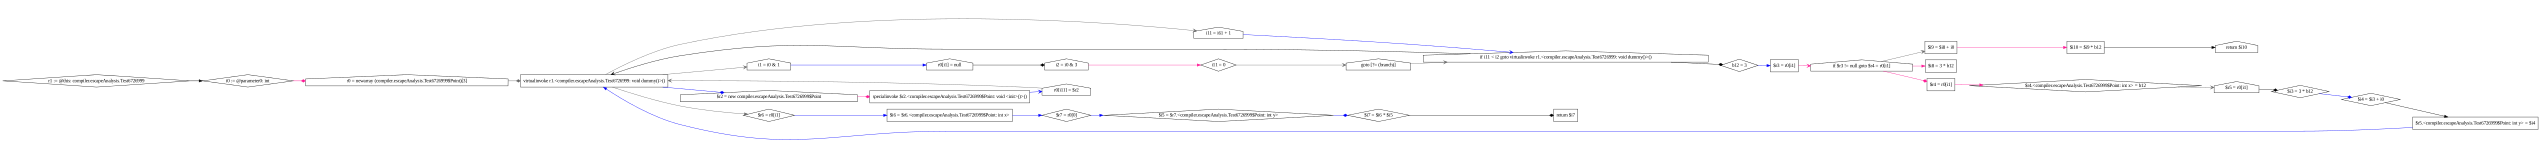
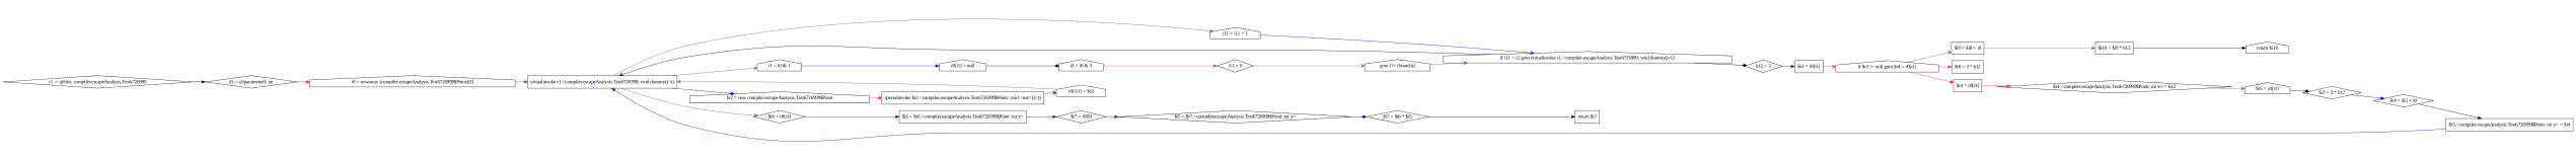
  digraph {
    fontname="Liberation Serif"
    rankdir=LR
    node [fontname="Liberation Serif" shape=house]
    edge [arrowhead=normal color=blue fontname="Liberation Serif"]
    "r1 := @this: compiler.escapeAnalysis.Test6726999" [shape=diamond]
    "i0 := @parameter0: int" [shape=diamond]
    "r0 = newarray (compiler.escapeAnalysis.Test6726999$Point)[3]"
    "virtualinvoke r1.<compiler.escapeAnalysis.Test6726999: void dummy()>()" [shape=box]
    "i1 = i0 & 1"
    "$r2 = new compiler.escapeAnalysis.Test6726999$Point"
-   "i11 = i11 + 1" [label="i11 = i61 + 1"]
+   "i11 = i11 + 1"
    "$r6 = r0[i1]" [shape=diamond]
    "r0[i1] = null"
    "specialinvoke $r2.<compiler.escapeAnalysis.Test6726999$Point: void <init>()>()" [shape=box]
    "if i11 < i2 goto virtualinvoke r1.<compiler.escapeAnalysis.Test6726999: void dummy()>()"
    "$i6 = $r6.<compiler.escapeAnalysis.Test6726999$Point: int x>" [shape=box]
    "i2 = i0 & 3"
    "i11 = 0" [shape=diamond]
    "goto [?= (branch)]"
    "b12 = 3" [shape=diamond]
    "r0[i11] = $r2"
    "$r3 = r0[i1]" [shape=box]
    "if $r3 != null goto $r4 = r0[i1]"
    "$i8 = 3 * b12" [shape=box]
    "$r4 = r0[i1]" [shape=box]
    "$i9 = $i8 + i0" [shape=box]
    "$r4.<compiler.escapeAnalysis.Test6726999$Point: int x> = b12" [shape=diamond]
    "$i10 = $i9 * b12" [shape=box]
    "return $i10"
    "$r5 = r0[i1]"
    "$i3 = 3 * b12" [shape=diamond]
    "$i4 = $i3 + i0" [shape=diamond]
    "$r5.<compiler.escapeAnalysis.Test6726999$Point: int y> = $i4" [shape=box]
    "$r7 = r0[0]" [shape=diamond]
    "$i5 = $r7.<compiler.escapeAnalysis.Test6726999$Point: int y>" [shape=diamond]
    "$i7 = $i6 * $i5" [shape=diamond]
    "return $i7" [shape=box]
    "r1 := @this: compiler.escapeAnalysis.Test6726999" -> "i0 := @parameter0: int" [color=black]
    "i0 := @parameter0: int" -> "r0 = newarray (compiler.escapeAnalysis.Test6726999$Point)[3]" [arrowhead=diamond color=deeppink]
    "r0 = newarray (compiler.escapeAnalysis.Test6726999$Point)[3]" -> "virtualinvoke r1.<compiler.escapeAnalysis.Test6726999: void dummy()>()" [arrowhead=diamond color=gray40]
    "virtualinvoke r1.<compiler.escapeAnalysis.Test6726999: void dummy()>()" -> "i1 = i0 & 1" [arrowhead=vee color=gray40]
    "virtualinvoke r1.<compiler.escapeAnalysis.Test6726999: void dummy()>()" -> "$r2 = new compiler.escapeAnalysis.Test6726999$Point" [arrowhead=diamond]
    "virtualinvoke r1.<compiler.escapeAnalysis.Test6726999: void dummy()>()" -> "i11 = i11 + 1" [arrowhead=vee color=gray40]
    "virtualinvoke r1.<compiler.escapeAnalysis.Test6726999: void dummy()>()" -> "$r6 = r0[i1]" [color=gray40]
    "i1 = i0 & 1" -> "r0[i1] = null"
    "$r2 = new compiler.escapeAnalysis.Test6726999$Point" -> "specialinvoke $r2.<compiler.escapeAnalysis.Test6726999$Point: void <init>()>()" [arrowhead=diamond color=deeppink]
    "i11 = i11 + 1" -> "if i11 < i2 goto virtualinvoke r1.<compiler.escapeAnalysis.Test6726999: void dummy()>()" [arrowhead=vee]
    "$r6 = r0[i1]" -> "$i6 = $r6.<compiler.escapeAnalysis.Test6726999$Point: int x>"
    "r0[i1] = null" -> "i2 = i0 & 3" [arrowhead=diamond color=black]
    "specialinvoke $r2.<compiler.escapeAnalysis.Test6726999$Point: void <init>()>()" -> "r0[i11] = $r2" [arrowhead=vee]
    "if i11 < i2 goto virtualinvoke r1.<compiler.escapeAnalysis.Test6726999: void dummy()>()" -> "virtualinvoke r1.<compiler.escapeAnalysis.Test6726999: void dummy()>()" [arrowhead=vee color=black]
    "if i11 < i2 goto virtualinvoke r1.<compiler.escapeAnalysis.Test6726999: void dummy()>()" -> "b12 = 3" [arrowhead=diamond color=black]
    "$i6 = $r6.<compiler.escapeAnalysis.Test6726999$Point: int x>" -> "$r7 = r0[0]"
    "i2 = i0 & 3" -> "i11 = 0" [color=deeppink]
    "i11 = 0" -> "goto [?= (branch)]" [arrowhead=vee color=gray40]
    "goto [?= (branch)]" -> "if i11 < i2 goto virtualinvoke r1.<compiler.escapeAnalysis.Test6726999: void dummy()>()" [arrowhead=vee color=gray40]
    "b12 = 3" -> "$r3 = r0[i1]"
    "r0[i11] = $r2" -> "virtualinvoke r1.<compiler.escapeAnalysis.Test6726999: void dummy()>()" [arrowhead=vee color=gray40]
    "$r3 = r0[i1]" -> "if $r3 != null goto $r4 = r0[i1]" [arrowhead=vee color=deeppink]
    "if $r3 != null goto $r4 = r0[i1]" -> "$i8 = 3 * b12" [color=deeppink]
    "if $r3 != null goto $r4 = r0[i1]" -> "$r4 = r0[i1]" [arrowhead=diamond color=deeppink]
    "if $r3 != null goto $r4 = r0[i1]" -> "$i9 = $i8 + i0" [arrowhead=vee color=gray40]
    "$r4 = r0[i1]" -> "$r4.<compiler.escapeAnalysis.Test6726999$Point: int x> = b12" [color=deeppink]
    "$i9 = $i8 + i0" -> "$i10 = $i9 * b12" [color=deeppink]
    "$r4.<compiler.escapeAnalysis.Test6726999$Point: int x> = b12" -> "$r5 = r0[i1]" [arrowhead=vee color=gray40]
    "$i10 = $i9 * b12" -> "return $i10" [color=black]
    "$r5 = r0[i1]" -> "$i3 = 3 * b12" [arrowhead=diamond color=black]
    "$i3 = 3 * b12" -> "$i4 = $i3 + i0" [arrowhead=diamond]
    "$i4 = $i3 + i0" -> "$r5.<compiler.escapeAnalysis.Test6726999$Point: int y> = $i4" [color=black]
    "$r5.<compiler.escapeAnalysis.Test6726999$Point: int y> = $i4" -> "virtualinvoke r1.<compiler.escapeAnalysis.Test6726999: void dummy()>()"
    "$r7 = r0[0]" -> "$i5 = $r7.<compiler.escapeAnalysis.Test6726999$Point: int y>"
    "$i5 = $r7.<compiler.escapeAnalysis.Test6726999$Point: int y>" -> "$i7 = $i6 * $i5" [arrowhead=diamond]
-   "$i7 = $i6 * $i5" -> "return $i7" [arrowhead=diamond color=black]
+   "$i7 = $i6 * $i5" -> "return $i7" [color=black]
  }
